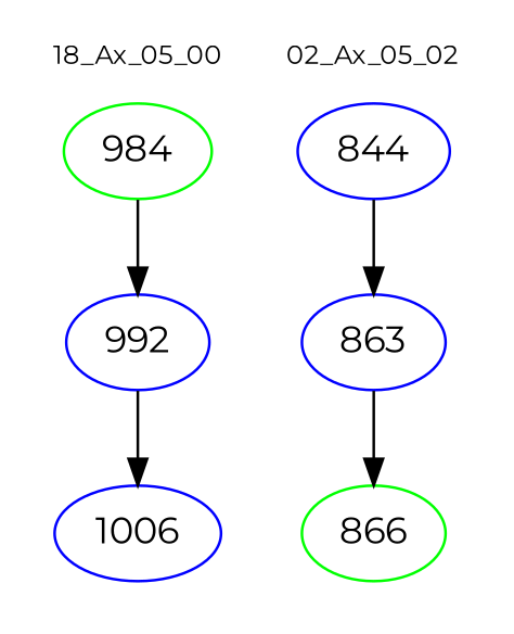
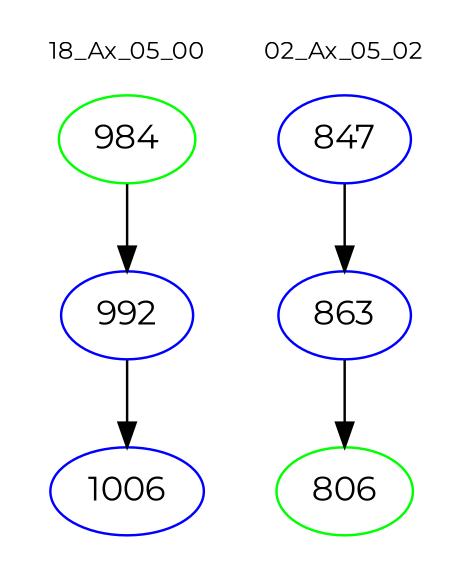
  digraph {
    fontname=Montserrat
    node [color=blue fontname=Montserrat]
    edge [color=black fontname=Montserrat]
    n1 [label=992]
    n2 [color=green label=984]
    n3 [label=1006]
    n4 [label=863]
-   n5 [label=844]
-   n6 [color=green label=866]
+   n5 [label=847]
+   n6 [color=green label=806]
    subgraph cluster_1 {
      color=white
      fontsize=10
      label="18_Ax_05_00"
      n1
      n2
      n3
    }
    subgraph cluster_2 {
      color=white
      fontsize=10
      label="02_Ax_05_02"
      n4
      n5
      n6
    }
    n1 -> n3
    n2 -> n1
    n4 -> n6
    n5 -> n4
  }
